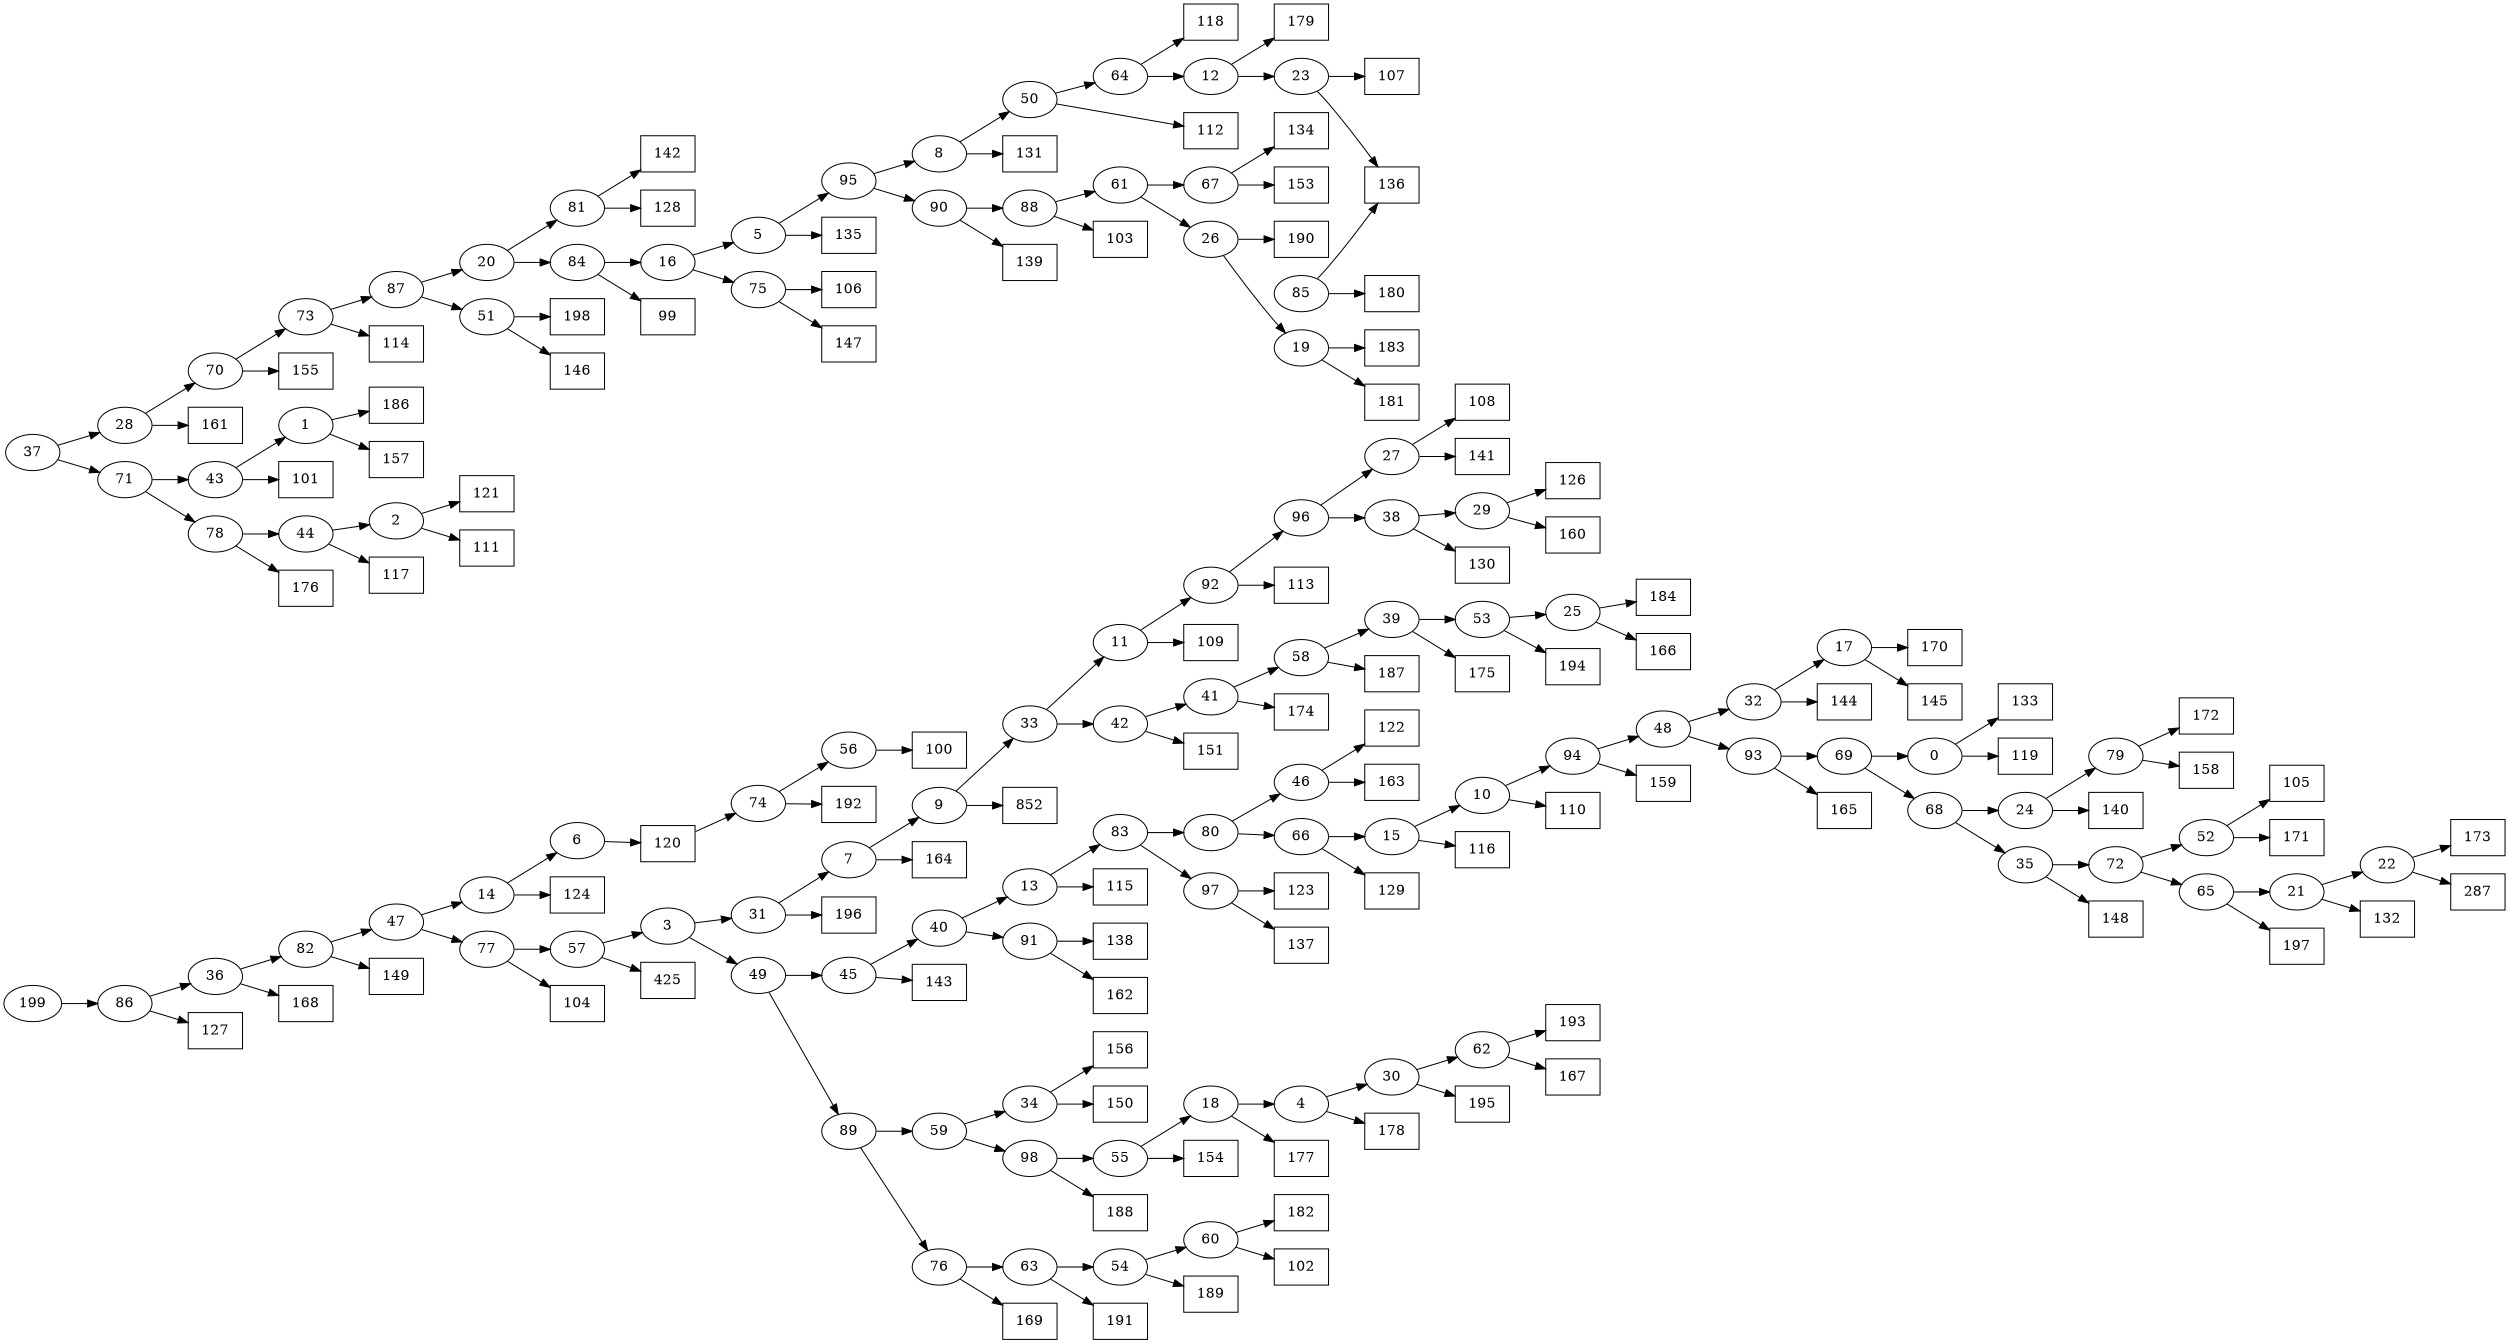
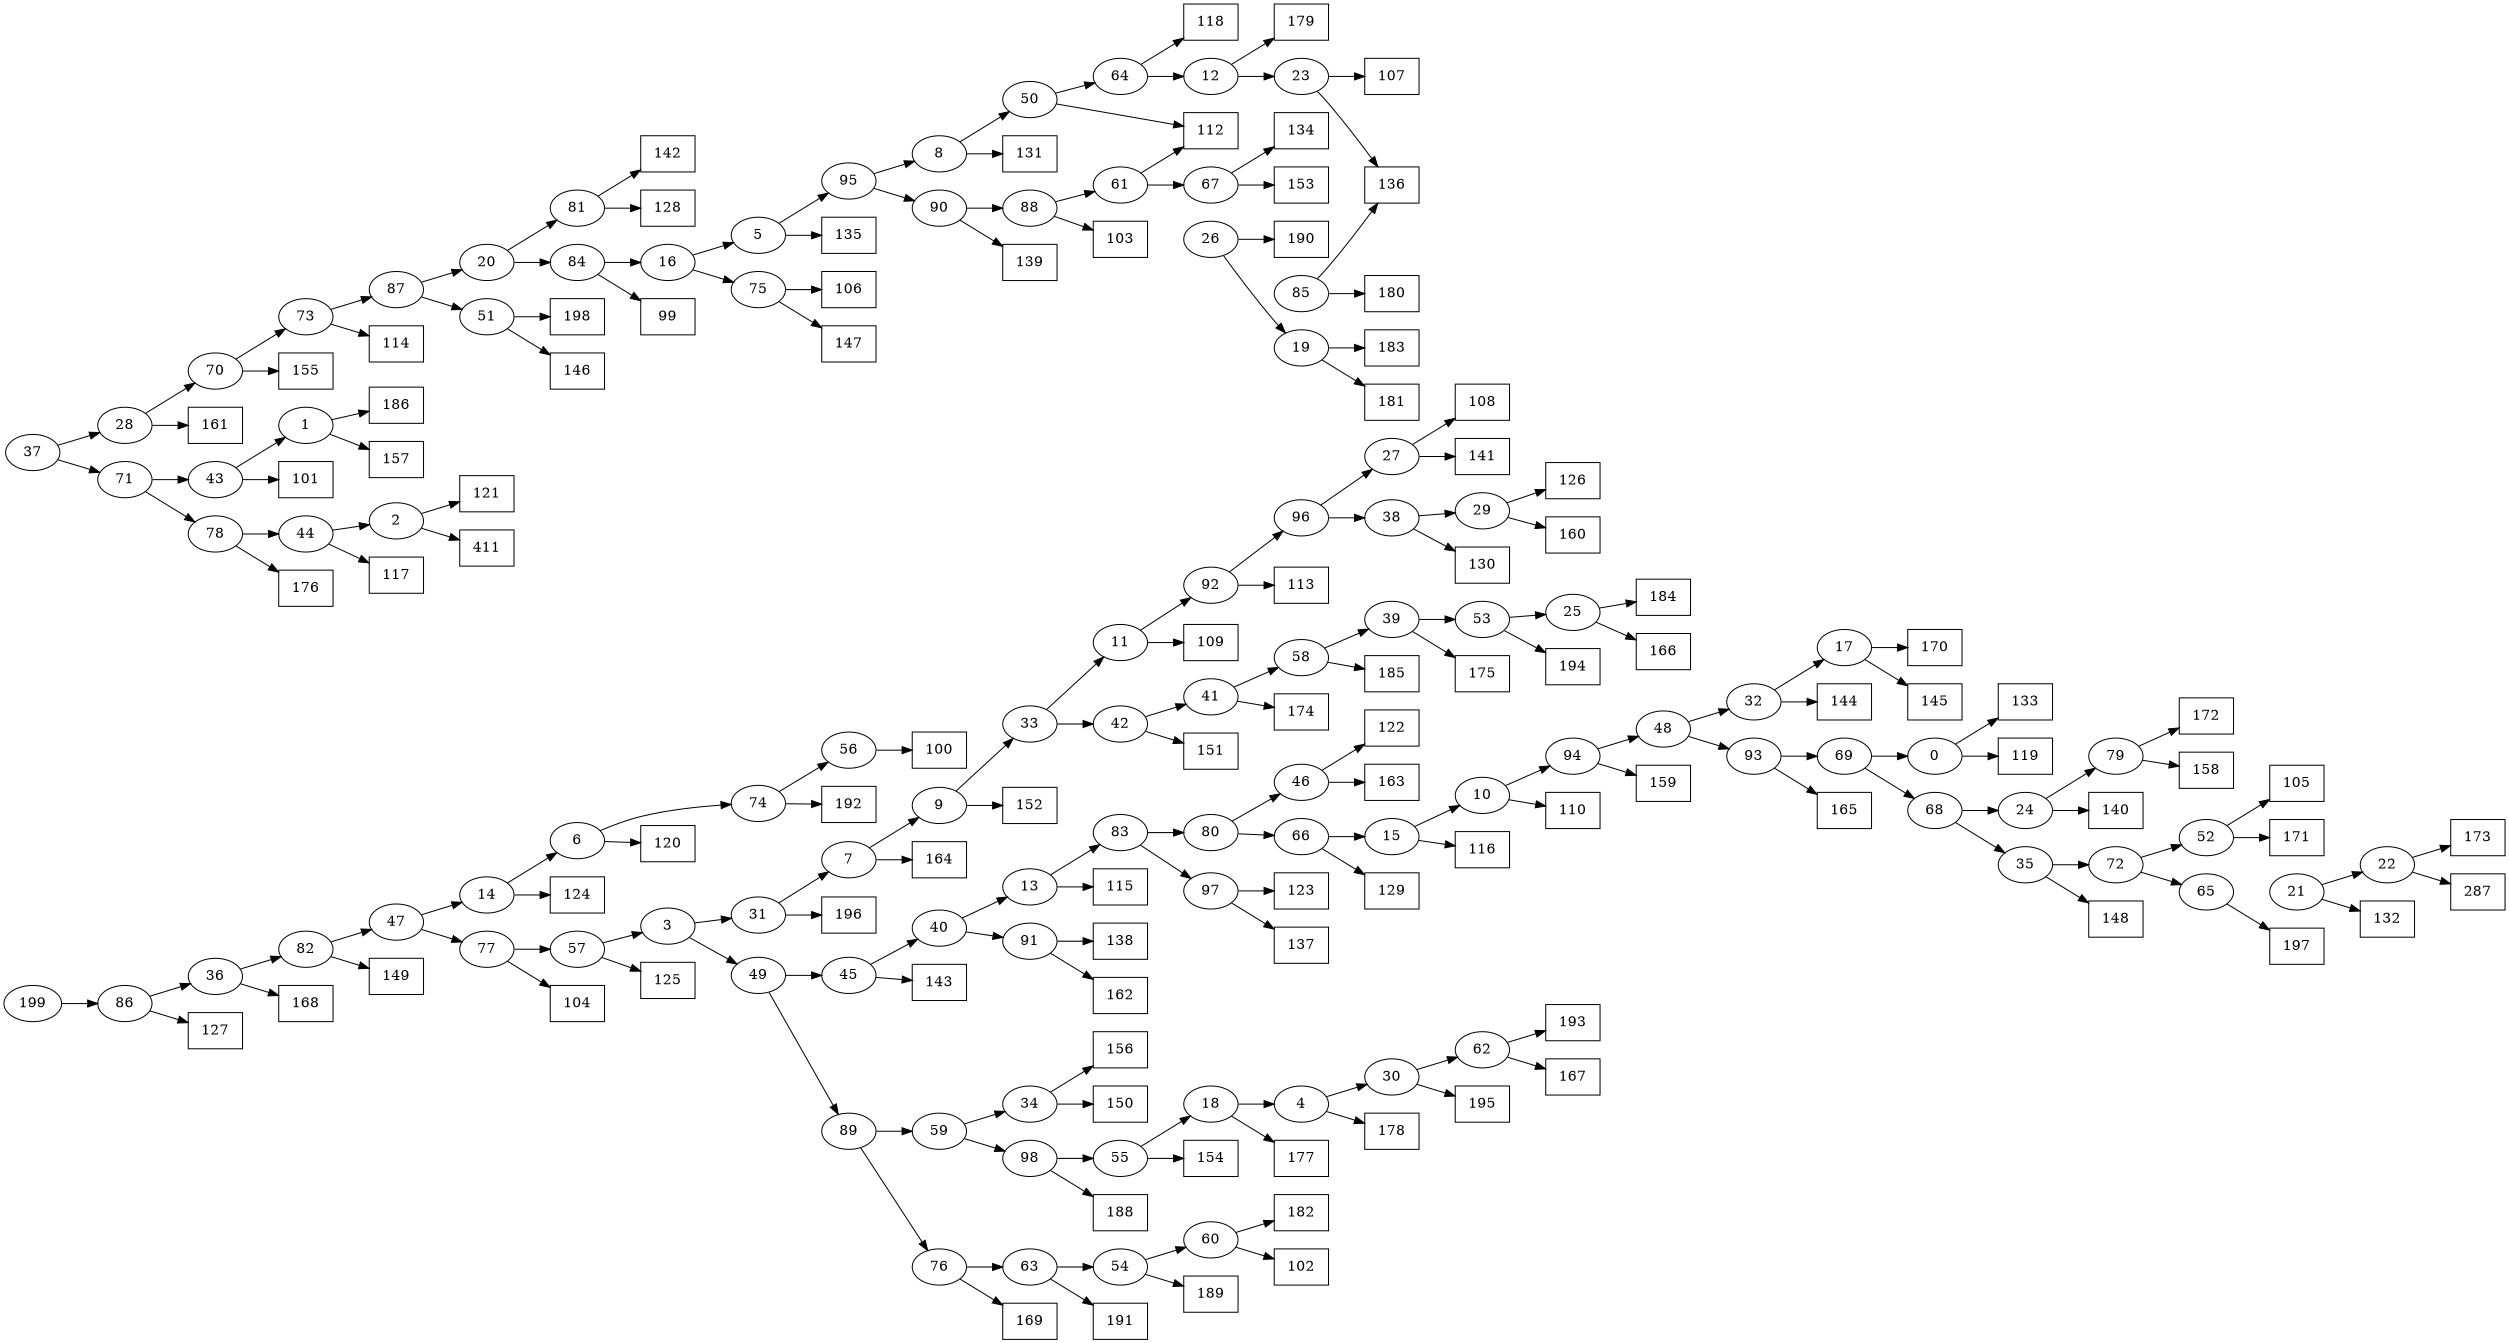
  digraph {
    rankdir=LR
    n1 [label=0]
    n2 [label=133 shape=box]
    n3 [label=119 shape=box]
    n4 [label=1]
    n5 [label=186 shape=box]
    n6 [label=157 shape=box]
    n7 [label=2]
    n8 [label=121 shape=box]
-   n9 [label=111 shape=box]
+   n9 [label=411 shape=box]
    n10 [label=3]
    n11 [label=31]
    n12 [label=49]
    n13 [label=7]
    n14 [label=196 shape=box]
    n15 [label=45]
    n16 [label=89]
    n17 [label=4]
    n18 [label=30]
    n19 [label=178 shape=box]
    n20 [label=62]
    n21 [label=195 shape=box]
    n22 [label=5]
    n23 [label=95]
    n24 [label=135 shape=box]
    n25 [label=8]
    n26 [label=90]
    n27 [label=6]
    n28 [label=74]
    n29 [label=120 shape=box]
    n30 [label=56]
    n31 [label=192 shape=box]
    n32 [label=9]
    n33 [label=164 shape=box]
    n34 [label=33]
-   n35 [label=852 shape=box]
+   n35 [label=152 shape=box]
    n36 [label=50]
    n37 [label=131 shape=box]
    n38 [label=64]
    n39 [label=112 shape=box]
    n40 [label=11]
    n41 [label=42]
    n42 [label=10]
    n43 [label=94]
    n44 [label=110 shape=box]
    n45 [label=48]
    n46 [label=159 shape=box]
    n47 [label=92]
    n48 [label=109 shape=box]
    n49 [label=96]
    n50 [label=113 shape=box]
    n51 [label=12]
    n52 [label=23]
    n53 [label=179 shape=box]
    n54 [label=107 shape=box]
    n55 [label=136 shape=box]
    n56 [label=13]
    n57 [label=83]
    n58 [label=115 shape=box]
    n59 [label=80]
    n60 [label=97]
    n61 [label=14]
    n62 [label=124 shape=box]
    n63 [label=15]
    n64 [label=116 shape=box]
    n65 [label=16]
    n66 [label=75]
    n67 [label=106 shape=box]
    n68 [label=147 shape=box]
    n69 [label=17]
    n70 [label=170 shape=box]
    n71 [label=145 shape=box]
    n72 [label=18]
    n73 [label=177 shape=box]
    n74 [label=19]
    n75 [label=181 shape=box]
    n76 [label=183 shape=box]
    n77 [label=20]
    n78 [label=81]
    n79 [label=84]
    n80 [label=142 shape=box]
    n81 [label=128 shape=box]
    n82 [label=99 shape=box]
    n83 [label=21]
    n84 [label=22]
    n85 [label=132 shape=box]
    n86 [label=173 shape=box]
    n87 [label=287 shape=box]
    n88 [label=85]
    n89 [label=180 shape=box]
    n90 [label=24]
    n91 [label=79]
    n92 [label=140 shape=box]
    n93 [label=172 shape=box]
    n94 [label=158 shape=box]
    n95 [label=25]
    n96 [label=184 shape=box]
    n97 [label=166 shape=box]
    n98 [label=26]
    n99 [label=190 shape=box]
    n100 [label=27]
    n101 [label=108 shape=box]
    n102 [label=141 shape=box]
    n103 [label=28]
    n104 [label=70]
    n105 [label=161 shape=box]
    n106 [label=73]
    n107 [label=155 shape=box]
    n108 [label=29]
    n109 [label=126 shape=box]
    n110 [label=160 shape=box]
    n111 [label=193 shape=box]
    n112 [label=167 shape=box]
    n113 [label=32]
    n114 [label=144 shape=box]
    n115 [label=41]
    n116 [label=151 shape=box]
    n117 [label=34]
    n118 [label=156 shape=box]
    n119 [label=150 shape=box]
    n120 [label=35]
    n121 [label=72]
    n122 [label=148 shape=box]
    n123 [label=52]
    n124 [label=65]
    n125 [label=36]
    n126 [label=82]
    n127 [label=168 shape=box]
    n128 [label=47]
    n129 [label=149 shape=box]
    n130 [label=37]
    n131 [label=71]
    n132 [label=43]
    n133 [label=78]
    n134 [label=38]
    n135 [label=130 shape=box]
    n136 [label=39]
    n137 [label=53]
    n138 [label=175 shape=box]
    n139 [label=194 shape=box]
    n140 [label=40]
    n141 [label=91]
    n142 [label=138 shape=box]
    n143 [label=162 shape=box]
    n144 [label=58]
    n145 [label=174 shape=box]
-   n146 [label=187 shape=box]
+   n146 [label=185 shape=box]
    n147 [label=101 shape=box]
    n148 [label=44]
    n149 [label=117 shape=box]
    n150 [label=143 shape=box]
    n151 [label=46]
    n152 [label=122 shape=box]
    n153 [label=163 shape=box]
    n154 [label=77]
    n155 [label=57]
    n156 [label=104 shape=box]
    n157 [label=93]
    n158 [label=69]
    n159 [label=165 shape=box]
    n160 [label=59]
    n161 [label=76]
    n162 [label=118 shape=box]
    n163 [label=51]
    n164 [label=198 shape=box]
    n165 [label=146 shape=box]
    n166 [label=105 shape=box]
    n167 [label=171 shape=box]
    n168 [label=54]
    n169 [label=60]
    n170 [label=189 shape=box]
    n171 [label=182 shape=box]
    n172 [label=102 shape=box]
    n173 [label=55]
    n174 [label=154 shape=box]
    n175 [label=100 shape=box]
-   n176 [label=425 shape=box]
+   n176 [label=125 shape=box]
    n177 [label=98]
    n178 [label=188 shape=box]
    n179 [label=61]
    n180 [label=67]
    n181 [label=153 shape=box]
    n182 [label=134 shape=box]
    n183 [label=63]
    n184 [label=191 shape=box]
    n185 [label=197 shape=box]
    n186 [label=66]
    n187 [label=129 shape=box]
    n188 [label=68]
    n189 [label=87]
    n190 [label=114 shape=box]
    n191 [label=176 shape=box]
    n192 [label=169 shape=box]
    n193 [label=123 shape=box]
    n194 [label=137 shape=box]
    n195 [label=86]
    n196 [label=127 shape=box]
    n197 [label=88]
    n198 [label=103 shape=box]
    n199 [label=139 shape=box]
    n200 [label=199]
    n1 -> n2
    n1 -> n3
    n4 -> n5
    n4 -> n6
    n7 -> n8
    n7 -> n9
    n10 -> n11
    n10 -> n12
    n11 -> n13
    n11 -> n14
    n12 -> n15
    n12 -> n16
    n13 -> n32
    n13 -> n33
    n15 -> n140
    n15 -> n150
    n16 -> n160
    n16 -> n161
    n17 -> n18
    n17 -> n19
    n18 -> n20
    n18 -> n21
    n20 -> n111
    n20 -> n112
    n22 -> n23
    n22 -> n24
    n23 -> n25
    n23 -> n26
    n25 -> n36
    n25 -> n37
    n26 -> n197
    n26 -> n199
-   n29 -> n28
+   n27 -> n28
    n27 -> n29
    n28 -> n30
    n28 -> n31
    n30 -> n175
    n32 -> n34
    n32 -> n35
    n34 -> n40
    n34 -> n41
    n36 -> n38
    n36 -> n39
    n38 -> n51
    n38 -> n162
    n40 -> n47
    n40 -> n48
    n41 -> n115
    n41 -> n116
    n42 -> n43
    n42 -> n44
    n43 -> n45
    n43 -> n46
    n45 -> n113
    n45 -> n157
    n47 -> n49
    n47 -> n50
    n49 -> n100
    n49 -> n134
    n51 -> n52
    n51 -> n53
    n52 -> n54
    n52 -> n55
    n56 -> n57
    n56 -> n58
    n57 -> n59
    n57 -> n60
    n59 -> n151
    n59 -> n186
    n60 -> n193
    n60 -> n194
    n61 -> n27
    n61 -> n62
    n63 -> n42
    n63 -> n64
    n65 -> n22
    n65 -> n66
    n66 -> n67
    n66 -> n68
    n69 -> n70
    n69 -> n71
    n72 -> n17
    n72 -> n73
    n74 -> n75
    n74 -> n76
    n77 -> n78
    n77 -> n79
    n78 -> n80
    n78 -> n81
    n79 -> n65
    n79 -> n82
    n83 -> n84
    n83 -> n85
    n84 -> n86
    n84 -> n87
    n88 -> n55
    n88 -> n89
    n90 -> n91
    n90 -> n92
    n91 -> n93
    n91 -> n94
    n95 -> n96
    n95 -> n97
    n98 -> n74
    n98 -> n99
    n100 -> n101
    n100 -> n102
    n103 -> n104
    n103 -> n105
    n104 -> n106
    n104 -> n107
    n106 -> n189
    n106 -> n190
    n108 -> n109
    n108 -> n110
    n113 -> n69
    n113 -> n114
    n115 -> n144
    n115 -> n145
    n117 -> n118
    n117 -> n119
    n120 -> n121
    n120 -> n122
    n121 -> n123
    n121 -> n124
    n123 -> n166
    n123 -> n167
-   n124 -> n83
    n124 -> n185
    n125 -> n126
    n125 -> n127
    n126 -> n128
    n126 -> n129
    n128 -> n61
    n128 -> n154
    n130 -> n103
    n130 -> n131
    n131 -> n132
    n131 -> n133
    n132 -> n4
    n132 -> n147
    n133 -> n148
    n133 -> n191
    n134 -> n108
    n134 -> n135
    n136 -> n137
    n136 -> n138
    n137 -> n95
    n137 -> n139
    n140 -> n56
    n140 -> n141
    n141 -> n142
    n141 -> n143
    n144 -> n136
    n144 -> n146
    n148 -> n7
    n148 -> n149
    n151 -> n152
    n151 -> n153
    n154 -> n155
    n154 -> n156
    n155 -> n10
    n155 -> n176
    n157 -> n158
    n157 -> n159
    n158 -> n1
    n158 -> n188
    n160 -> n117
    n160 -> n177
    n161 -> n183
    n161 -> n192
    n163 -> n164
    n163 -> n165
    n168 -> n169
    n168 -> n170
    n169 -> n171
    n169 -> n172
    n173 -> n72
    n173 -> n174
    n177 -> n173
    n177 -> n178
-   n179 -> n98
+   n179 -> n39
    n179 -> n180
    n180 -> n181
    n180 -> n182
    n183 -> n168
    n183 -> n184
    n186 -> n63
    n186 -> n187
    n188 -> n90
    n188 -> n120
    n189 -> n77
    n189 -> n163
    n195 -> n125
    n195 -> n196
    n197 -> n179
    n197 -> n198
    n200 -> n195
  }
